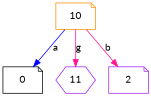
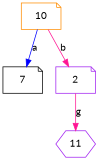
  strict digraph {
    fontname=Lato
    node [color=purple fontname=Lato shape=note]
    edge [color=deeppink fontname=Lato style=solid]
-   0 [color=black]
+   0 [color=black label=7]
    11 [shape=hexagon]
    10 [color=darkorange]
    2
    10 -> 0 [color=blue label=a]
-   10 -> 11 [label=g]
+   2 -> 11 [label=g]
    10 -> 2 [label=b]
  }
